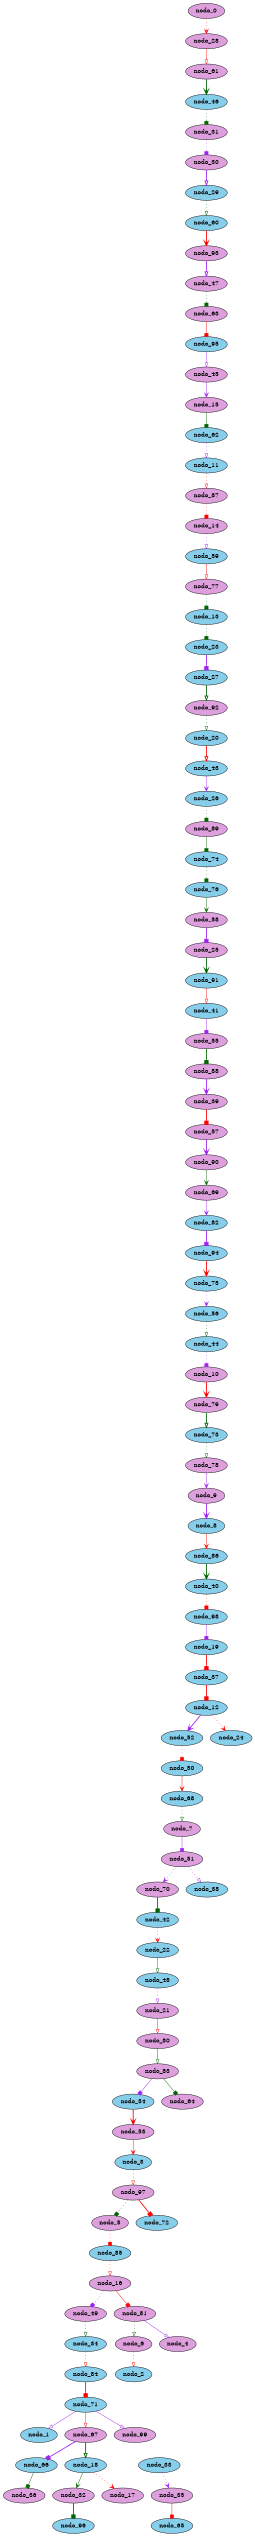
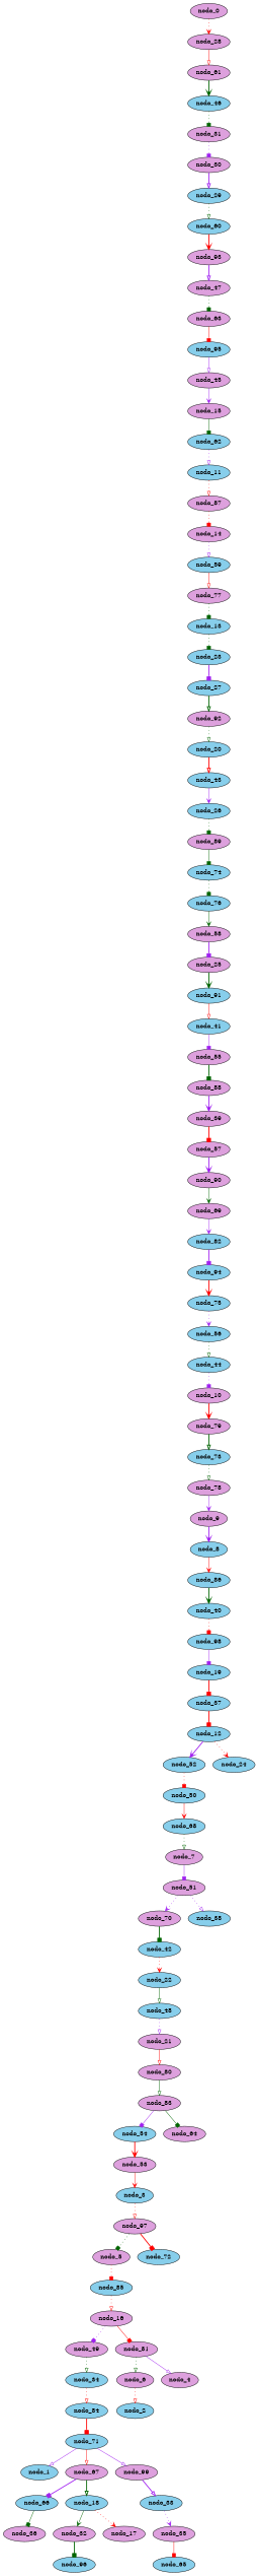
  digraph {
    node [fillcolor=skyblue style=filled]
    edge [arrowhead=box color=red style=dotted]
    nodo_89 [fillcolor=plum]
    nodo_26
    nodo_74
    nodo_76
    nodo_47 [fillcolor=plum]
    nodo_63 [fillcolor=plum]
    nodo_95
    nodo_45 [fillcolor=plum]
    nodo_16 [fillcolor=plum]
    nodo_49 [fillcolor=plum]
    nodo_81 [fillcolor=plum]
    nodo_34
    nodo_6 [fillcolor=plum]
    nodo_4 [fillcolor=plum]
    nodo_84
    nodo_71
    nodo_1
    nodo_67 [fillcolor=plum]
    nodo_99 [fillcolor=plum]
    nodo_66
    nodo_18
    nodo_33
    nodo_19
    nodo_37
    nodo_12
    nodo_52
    nodo_24
    nodo_32 [fillcolor=plum]
    nodo_96
    nodo_92 [fillcolor=plum]
    nodo_20
    nodo_43
    nodo_21 [fillcolor=plum]
    nodo_80 [fillcolor=plum]
    nodo_83 [fillcolor=plum]
    nodo_54
    nodo_64 [fillcolor=plum]
    nodo_58 [fillcolor=plum]
    nodo_25 [fillcolor=plum]
    nodo_91
    nodo_48
    nodo_50
    nodo_88 [fillcolor=plum]
    nodo_39 [fillcolor=plum]
    nodo_57 [fillcolor=plum]
    nodo_90 [fillcolor=plum]
    nodo_40
    nodo_98
    nodo_31 [fillcolor=plum]
    nodo_30 [fillcolor=plum]
    nodo_29
    nodo_60
    nodo_22
    nodo_78 [fillcolor=plum]
    nodo_73
    nodo_9 [fillcolor=plum]
    nodo_8
    nodo_53 [fillcolor=plum]
    nodo_3
    nodo_97 [fillcolor=plum]
    nodo_41
    nodo_55 [fillcolor=plum]
    nodo_86
    nodo_35 [fillcolor=plum]
    nodo_65
    nodo_87 [fillcolor=plum]
    nodo_14 [fillcolor=plum]
    nodo_59
    nodo_77 [fillcolor=plum]
    nodo_5 [fillcolor=plum]
    nodo_72
    nodo_85
    nodo_36 [fillcolor=plum]
    nodo_15 [fillcolor=plum]
    nodo_62
    nodo_11
    nodo_42
    nodo_17 [fillcolor=plum]
    nodo_13
    nodo_23
    nodo_51 [fillcolor=plum]
    nodo_70 [fillcolor=plum]
    nodo_38
    nodo_2
    nodo_93 [fillcolor=plum]
    nodo_79 [fillcolor=plum]
    nodo_68
    nodo_7 [fillcolor=plum]
    nodo_75
    nodo_56
    nodo_44
    nodo_10 [fillcolor=plum]
    nodo_27
    nodo_28 [fillcolor=plum]
    nodo_61 [fillcolor=plum]
    nodo_46
    nodo_0 [fillcolor=plum]
    nodo_82
    nodo_94
    nodo_69 [fillcolor=plum]
    nodo_89 -> nodo_74 [color=darkgreen style=solid]
    nodo_26 -> nodo_89 [color=darkgreen]
    nodo_74 -> nodo_76 [color=darkgreen]
    nodo_76 -> nodo_58 [arrowhead=vee color=darkgreen style=solid]
    nodo_47 -> nodo_63 [color=darkgreen]
    nodo_63 -> nodo_95 [style=solid]
    nodo_95 -> nodo_45 [arrowhead=onormal color=purple style=solid]
    nodo_45 -> nodo_15 [arrowhead=vee color=purple style=solid]
    nodo_16 -> nodo_49 [color=purple]
    nodo_16 -> nodo_81 [style=solid]
    nodo_49 -> nodo_34 [arrowhead=onormal color=darkgreen]
    nodo_81 -> nodo_6 [arrowhead=onormal color=darkgreen]
    nodo_81 -> nodo_4 [arrowhead=onormal color=purple style=solid]
    nodo_34 -> nodo_84 [arrowhead=onormal]
    nodo_6 -> nodo_2 [arrowhead=onormal]
    nodo_84 -> nodo_71 [style=bold]
    nodo_71 -> nodo_1 [arrowhead=onormal color=purple style=solid]
    nodo_71 -> nodo_67 [arrowhead=onormal style=solid]
    nodo_71 -> nodo_99 [arrowhead=onormal color=purple style=solid]
    nodo_67 -> nodo_66 [color=purple style=bold]
    nodo_67 -> nodo_18 [arrowhead=onormal color=darkgreen style=bold]
+   nodo_99 -> nodo_33 [arrowhead=onormal color=purple style=bold]
    nodo_66 -> nodo_36 [color=darkgreen style=solid]
    nodo_18 -> nodo_32 [arrowhead=vee color=darkgreen style=solid]
    nodo_18 -> nodo_17 [arrowhead=vee]
    nodo_33 -> nodo_35 [arrowhead=vee color=purple]
    nodo_19 -> nodo_37 [style=bold]
    nodo_37 -> nodo_12 [style=bold]
    nodo_12 -> nodo_52 [arrowhead=vee color=purple style=bold]
    nodo_12 -> nodo_24 [arrowhead=vee]
    nodo_52 -> nodo_50
    nodo_32 -> nodo_96 [color=darkgreen style=bold]
    nodo_92 -> nodo_20 [arrowhead=onormal color=darkgreen]
    nodo_20 -> nodo_43 [arrowhead=onormal style=bold]
    nodo_43 -> nodo_26 [arrowhead=vee color=purple style=solid]
    nodo_21 -> nodo_80 [arrowhead=onormal style=solid]
    nodo_80 -> nodo_83 [arrowhead=onormal color=darkgreen style=solid]
    nodo_83 -> nodo_54 [color=purple style=solid]
    nodo_83 -> nodo_64 [color=darkgreen style=solid]
    nodo_54 -> nodo_53 [arrowhead=vee style=bold]
    nodo_58 -> nodo_25 [color=purple style=bold]
    nodo_25 -> nodo_91 [arrowhead=vee color=darkgreen style=bold]
    nodo_91 -> nodo_41 [arrowhead=onormal style=solid]
    nodo_48 -> nodo_21 [arrowhead=onormal color=purple]
    nodo_50 -> nodo_68 [arrowhead=vee style=solid]
    nodo_88 -> nodo_39 [arrowhead=vee color=purple style=bold]
    nodo_39 -> nodo_57 [style=bold]
    nodo_57 -> nodo_90 [arrowhead=vee color=purple style=bold]
    nodo_90 -> nodo_69 [arrowhead=vee color=darkgreen style=solid]
    nodo_40 -> nodo_98
    nodo_98 -> nodo_19 [color=purple style=solid]
    nodo_31 -> nodo_30 [color=purple]
    nodo_30 -> nodo_29 [arrowhead=onormal color=purple style=bold]
    nodo_29 -> nodo_60 [arrowhead=onormal color=darkgreen]
    nodo_60 -> nodo_93 [arrowhead=vee style=bold]
    nodo_22 -> nodo_48 [arrowhead=onormal color=darkgreen style=solid]
    nodo_78 -> nodo_9 [arrowhead=vee color=purple style=solid]
    nodo_73 -> nodo_78 [arrowhead=onormal color=darkgreen]
    nodo_9 -> nodo_8 [arrowhead=vee color=purple style=bold]
    nodo_8 -> nodo_86 [arrowhead=vee style=solid]
    nodo_53 -> nodo_3 [arrowhead=vee style=solid]
    nodo_3 -> nodo_97 [arrowhead=onormal]
    nodo_97 -> nodo_5 [color=darkgreen]
    nodo_97 -> nodo_72 [style=bold]
    nodo_41 -> nodo_55 [color=purple style=solid]
    nodo_55 -> nodo_88 [color=darkgreen style=bold]
    nodo_86 -> nodo_40 [arrowhead=vee color=darkgreen style=bold]
    nodo_35 -> nodo_65 [style=solid]
    nodo_87 -> nodo_14
    nodo_14 -> nodo_59 [arrowhead=onormal color=purple]
    nodo_59 -> nodo_77 [arrowhead=onormal style=solid]
    nodo_77 -> nodo_13 [color=darkgreen]
    nodo_5 -> nodo_85
    nodo_85 -> nodo_16 [arrowhead=onormal]
    nodo_15 -> nodo_62 [color=darkgreen style=solid]
    nodo_62 -> nodo_11 [arrowhead=onormal color=purple]
    nodo_11 -> nodo_87 [arrowhead=onormal]
    nodo_42 -> nodo_22 [arrowhead=vee]
    nodo_13 -> nodo_23 [color=darkgreen]
    nodo_23 -> nodo_27 [color=purple style=bold]
    nodo_51 -> nodo_70 [arrowhead=vee color=purple]
    nodo_51 -> nodo_38 [arrowhead=onormal color=purple]
    nodo_70 -> nodo_42 [color=darkgreen style=bold]
    nodo_93 -> nodo_47 [arrowhead=onormal color=purple style=bold]
    nodo_79 -> nodo_73 [arrowhead=onormal color=darkgreen style=bold]
    nodo_68 -> nodo_7 [arrowhead=onormal color=darkgreen]
    nodo_7 -> nodo_51 [color=purple style=solid]
    nodo_75 -> nodo_56 [arrowhead=vee color=purple]
    nodo_56 -> nodo_44 [arrowhead=onormal color=darkgreen]
    nodo_44 -> nodo_10 [color=purple]
    nodo_10 -> nodo_79 [arrowhead=vee style=bold]
    nodo_27 -> nodo_92 [arrowhead=onormal color=darkgreen style=bold]
    nodo_28 -> nodo_61 [arrowhead=onormal style=solid]
    nodo_61 -> nodo_46 [arrowhead=vee color=darkgreen style=bold]
    nodo_46 -> nodo_31 [color=darkgreen]
    nodo_0 -> nodo_28 [arrowhead=vee]
    nodo_82 -> nodo_94 [color=purple style=bold]
    nodo_94 -> nodo_75 [arrowhead=vee style=bold]
    nodo_69 -> nodo_82 [arrowhead=vee color=purple style=solid]
  }
